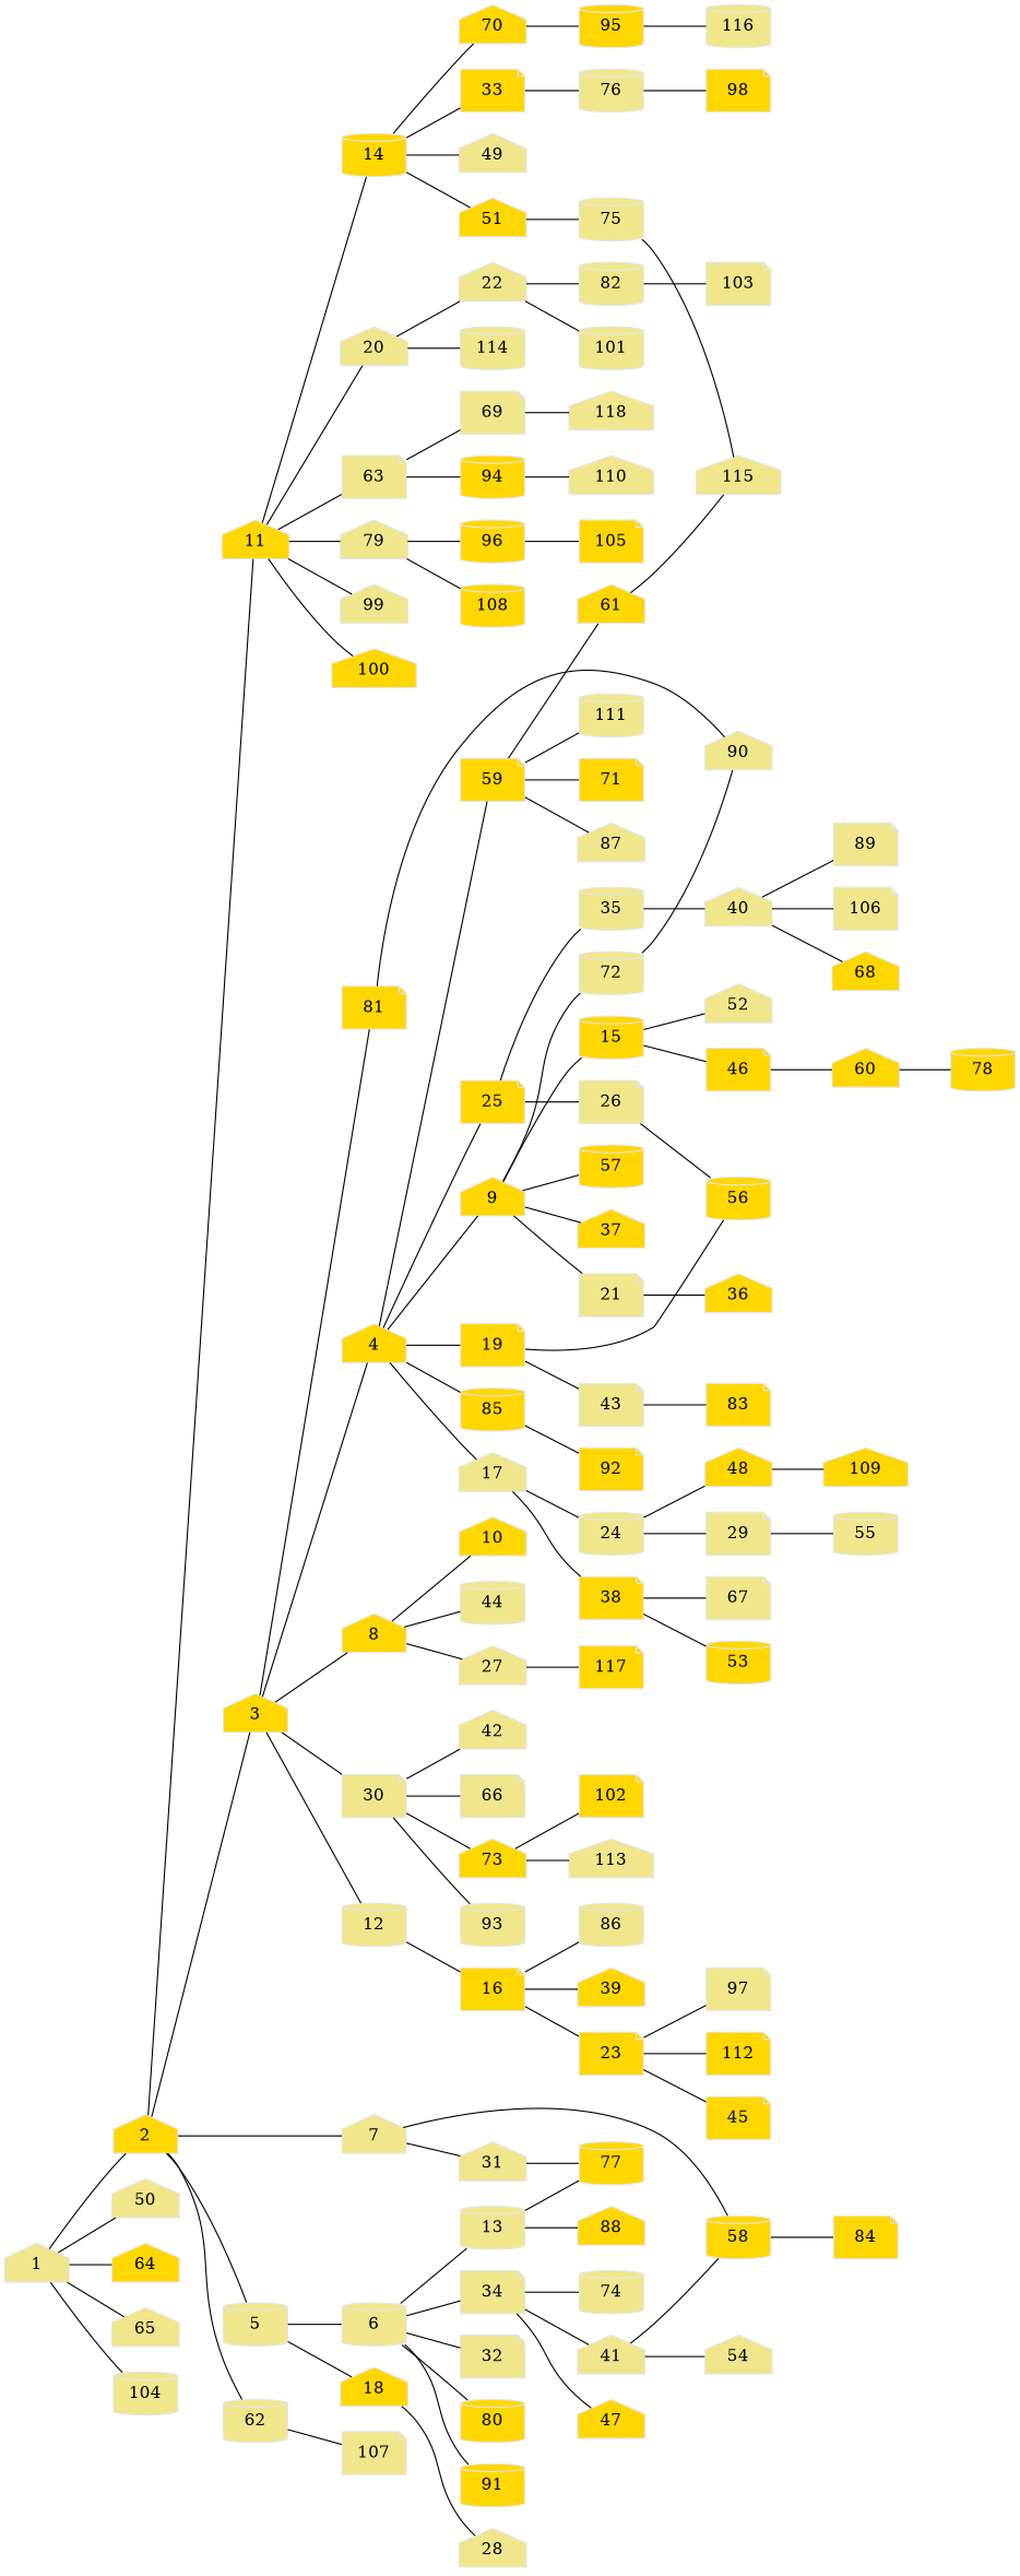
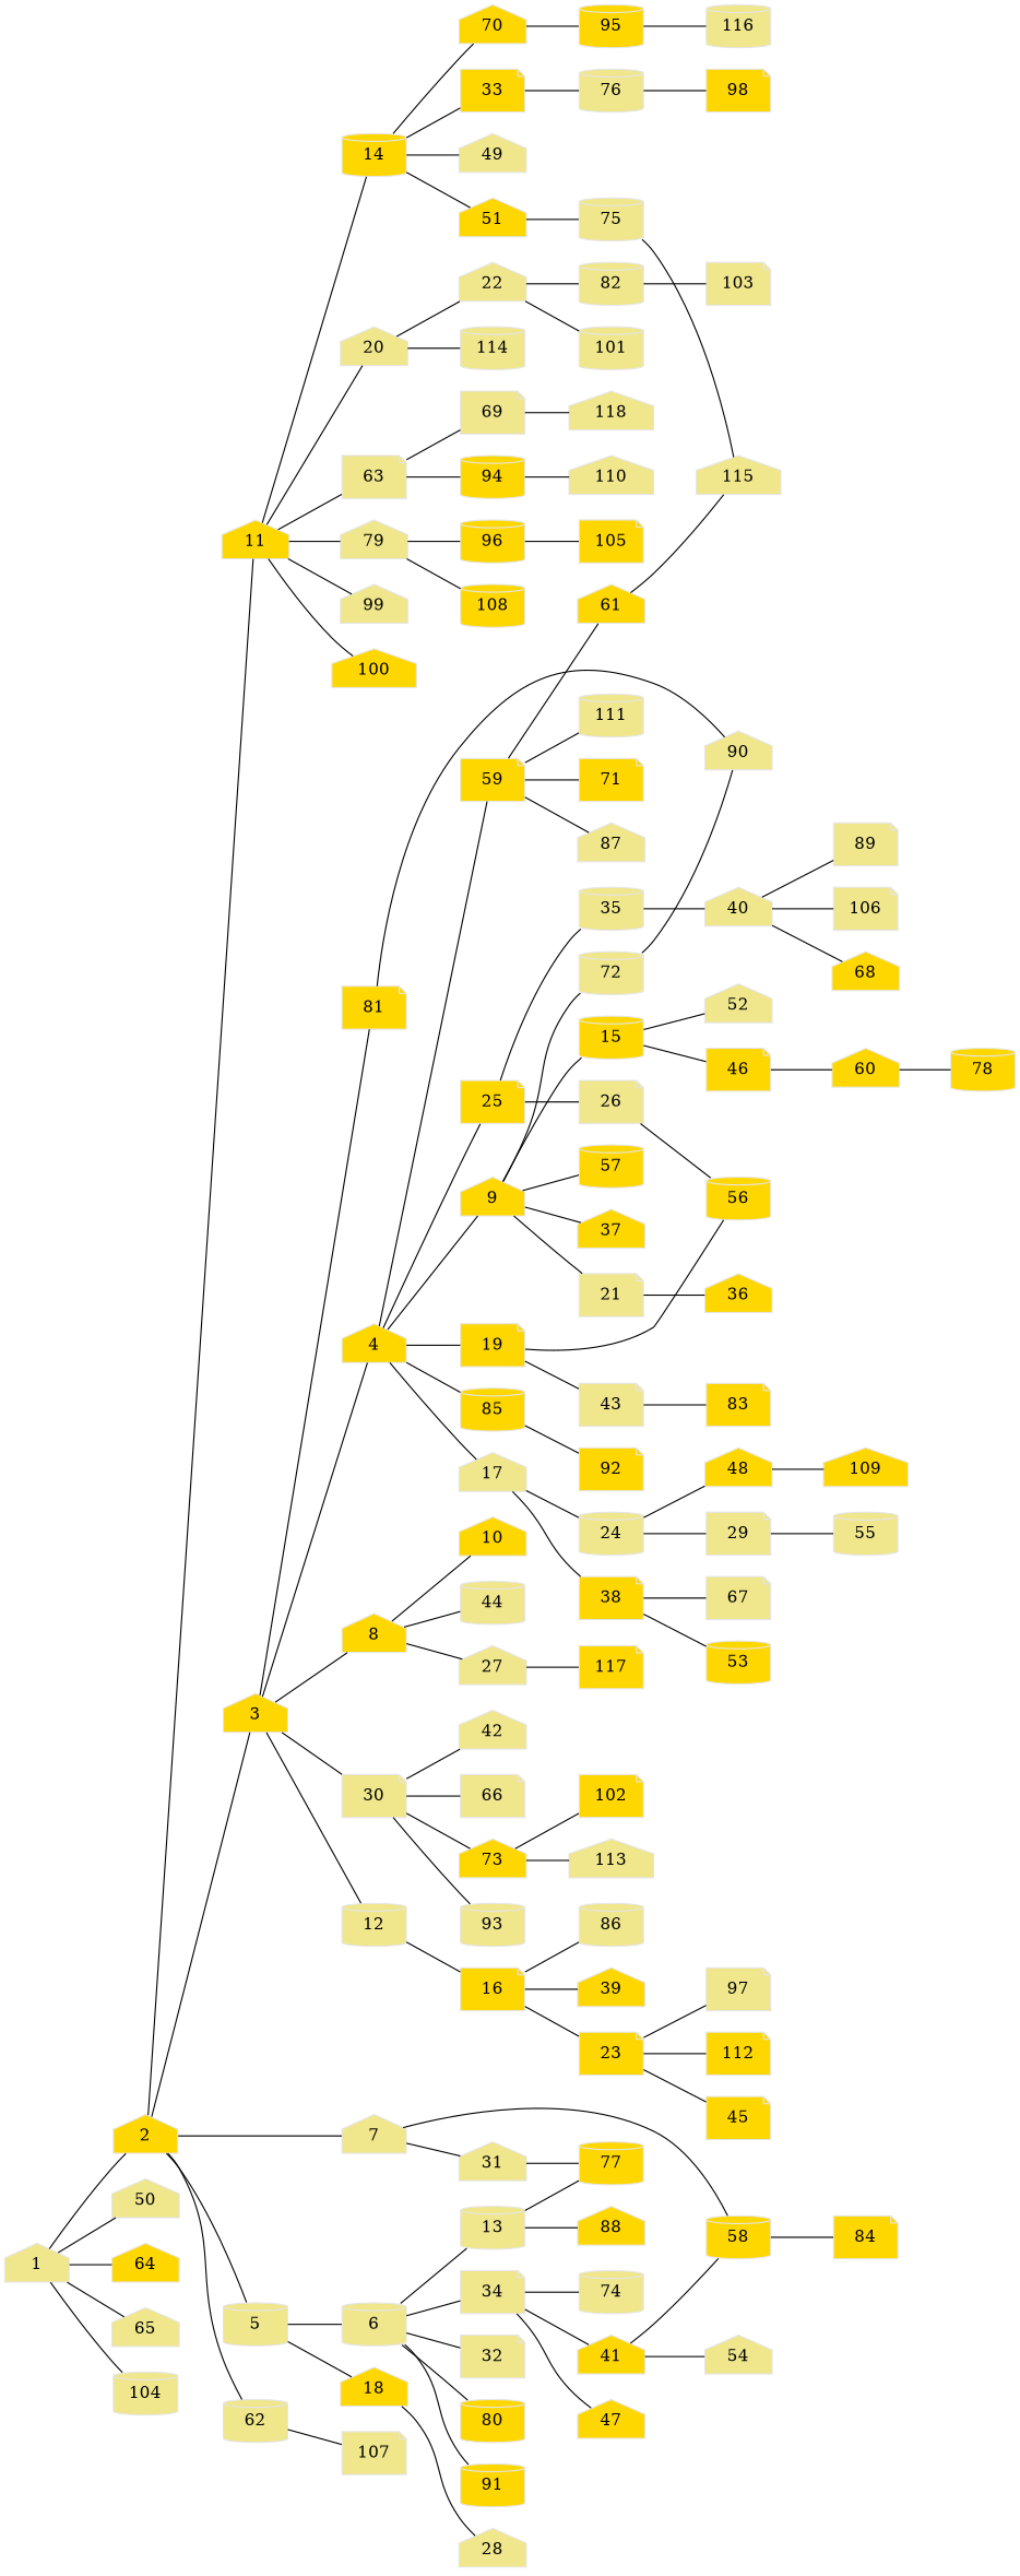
  graph {
    fontname="DejaVu Serif"
    rankdir=LR
    node [color=gray90 fillcolor=khaki fontname="DejaVu Serif" shape=house style=filled]
    edge [fontname="DejaVu Serif"]
    1
    2 [fillcolor=gold]
    50
    64 [fillcolor=gold]
    65
    104 [shape=cylinder]
    3 [fillcolor=gold]
    5 [shape=cylinder]
    7
    11 [fillcolor=gold]
    62 [shape=cylinder]
    4 [fillcolor=gold]
    8 [fillcolor=gold]
    12 [shape=cylinder]
    30 [shape=note]
    81 [fillcolor=gold shape=note]
    6 [shape=cylinder]
    18 [fillcolor=gold]
    31
    58 [fillcolor=gold shape=cylinder]
    14 [fillcolor=gold shape=cylinder]
    20
    63 [shape=note]
    79
    99
    100 [fillcolor=gold]
    107 [shape=note]
    9 [fillcolor=gold]
    17
    19 [fillcolor=gold shape=note]
    25 [fillcolor=gold shape=note]
    59 [fillcolor=gold shape=note]
    85 [fillcolor=gold shape=cylinder]
    10 [fillcolor=gold]
    27
    44 [shape=cylinder]
    16 [fillcolor=gold shape=note]
    42
    66 [shape=note]
    73 [fillcolor=gold]
    93 [shape=cylinder]
    90
    15 [fillcolor=gold shape=cylinder]
    21 [shape=note]
    37 [fillcolor=gold]
    57 [fillcolor=gold shape=cylinder]
    72 [shape=cylinder]
    24 [shape=cylinder]
    38 [fillcolor=gold shape=note]
    43 [shape=note]
    56 [fillcolor=gold shape=cylinder]
    26 [shape=note]
    35 [shape=cylinder]
    61 [fillcolor=gold]
    71 [fillcolor=gold shape=note]
    87
    111 [shape=cylinder]
    92 [fillcolor=gold shape=note]
    13 [shape=cylinder]
    32 [shape=note]
    34 [shape=note]
    80 [fillcolor=gold shape=cylinder]
    91 [fillcolor=gold shape=cylinder]
    28
    77 [fillcolor=gold shape=cylinder]
    88 [fillcolor=gold]
-   41
+   41 [fillcolor=gold]
    47 [fillcolor=gold]
    74 [shape=cylinder]
    84 [fillcolor=gold shape=note]
    117 [fillcolor=gold shape=note]
    46 [fillcolor=gold shape=note]
    52
    36 [fillcolor=gold]
    33 [fillcolor=gold shape=note]
    49
    51 [fillcolor=gold]
    70 [fillcolor=gold]
    22
    114 [shape=cylinder]
    69 [shape=note]
    94 [fillcolor=gold shape=cylinder]
    96 [fillcolor=gold shape=cylinder]
    108 [fillcolor=gold shape=cylinder]
    23 [fillcolor=gold shape=note]
    39 [fillcolor=gold]
    86 [shape=cylinder]
    76 [shape=cylinder]
    75 [shape=cylinder]
    95 [fillcolor=gold shape=cylinder]
    60 [fillcolor=gold]
    45 [fillcolor=gold shape=note]
    97 [shape=note]
    112 [fillcolor=gold shape=note]
    29 [shape=note]
    48 [fillcolor=gold]
    53 [fillcolor=gold shape=cylinder]
    67 [shape=note]
    83 [fillcolor=gold shape=note]
    82 [shape=cylinder]
    101 [shape=cylinder]
    103 [shape=note]
    55 [shape=cylinder]
    109 [fillcolor=gold]
    40
    102 [fillcolor=gold shape=note]
    113
    98 [fillcolor=gold shape=note]
    54
    68 [fillcolor=gold]
    89 [shape=note]
    106 [shape=note]
    78 [fillcolor=gold shape=cylinder]
    115
    118
    110
    116 [shape=cylinder]
    105 [fillcolor=gold shape=note]
    1 -- 2
    1 -- 50
    1 -- 64
    1 -- 65
    1 -- 104
    2 -- 3
    2 -- 5
    2 -- 7
    2 -- 11
    2 -- 62
    3 -- 4
    3 -- 8
    3 -- 12
    3 -- 30
    3 -- 81
    5 -- 6
    5 -- 18
    7 -- 31
    7 -- 58
    11 -- 14
    11 -- 20
    11 -- 63
    11 -- 79
    11 -- 99
    11 -- 100
    62 -- 107
    4 -- 9
    4 -- 17
    4 -- 19
    4 -- 25
    4 -- 59
    4 -- 85
    8 -- 10
    8 -- 27
    8 -- 44
    12 -- 16
    30 -- 42
    30 -- 66
    30 -- 73
    30 -- 93
    81 -- 90
    6 -- 13
    6 -- 32
    6 -- 34
    6 -- 80
    6 -- 91
    18 -- 28
    31 -- 77
    58 -- 84
    14 -- 33
    14 -- 49
    14 -- 51
    14 -- 70
    20 -- 22
    20 -- 114
    63 -- 69
    63 -- 94
    79 -- 96
    79 -- 108
    9 -- 15
    9 -- 21
    9 -- 37
    9 -- 57
    9 -- 72
    17 -- 24
    17 -- 38
    19 -- 43
    19 -- 56
    25 -- 26
    25 -- 35
    59 -- 61
    59 -- 71
    59 -- 87
    59 -- 111
    85 -- 92
    27 -- 117
    16 -- 23
    16 -- 39
    16 -- 86
    73 -- 102
    73 -- 113
    15 -- 46
    15 -- 52
    21 -- 36
    72 -- 90
    24 -- 29
    24 -- 48
    38 -- 53
    38 -- 67
    43 -- 83
    26 -- 56
    35 -- 40
    61 -- 115
    13 -- 77
    13 -- 88
    34 -- 41
    34 -- 47
    34 -- 74
    41 -- 58
    41 -- 54
    46 -- 60
    33 -- 76
    51 -- 75
    70 -- 95
    22 -- 82
    22 -- 101
    69 -- 118
    94 -- 110
    96 -- 105
    23 -- 45
    23 -- 97
    23 -- 112
    76 -- 98
    75 -- 115
    95 -- 116
    60 -- 78
    29 -- 55
    48 -- 109
    82 -- 103
    40 -- 68
    40 -- 89
    40 -- 106
  }
